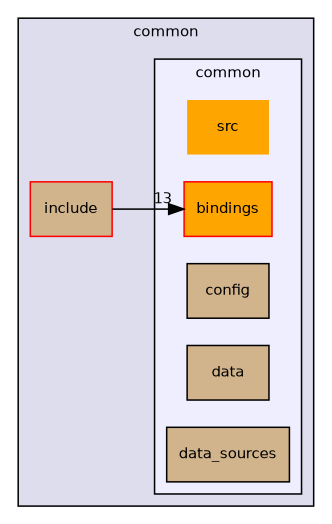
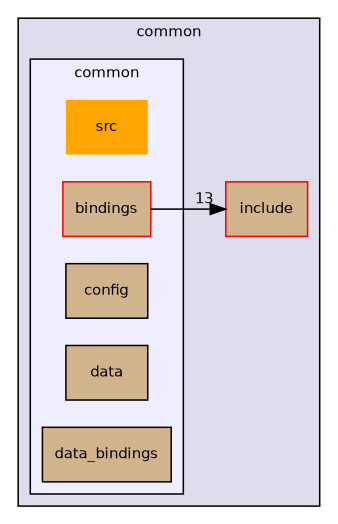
  digraph {
    compound=true
    rankdir=LR
    node [fontname=Helvetica fontsize=10 shape=box style=filled fillcolor=tan]
    n1 [label=src shape=plaintext fillcolor=orange]
-   n2 [color=red fillcolor=orange label=bindings]
+   n2 [color=red label=bindings]
    n3 [label=config]
    n4 [label=data]
-   n5 [label=data_sources]
+   n5 [label=data_bindings]
    n6 [color=red label=include]
    subgraph cluster_1 {
      bgcolor="#ddddee"
      fontname=Helvetica
      fontsize=10
      label=common
      pencolor=black
      n6
      subgraph cluster_2 {
        bgcolor="#eeeeff"
        fontname=Helvetica
        fontsize=10
        pencolor=black
        n1
        n2
        n3
        n4
        n5
      }
    }
-   n6 -> n2 [headlabel=13 labeldistance=1.5 labelfontname=Helvetica labelfontsize=10]
+   n2 -> n6 [headlabel=13 labeldistance=1.5 labelfontname=Helvetica labelfontsize=10]
  }
